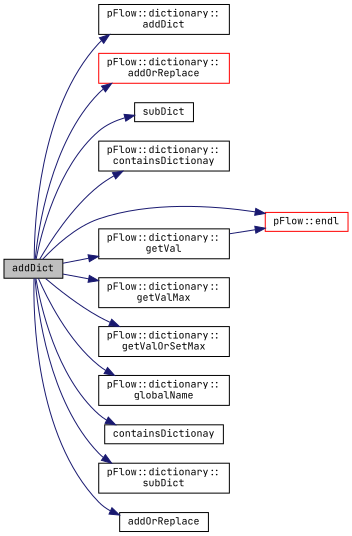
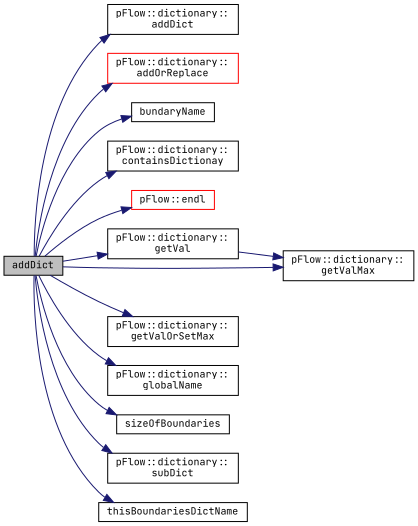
  digraph {
    fontname="JetBrains Mono"
    rankdir=LR
    node [color=black fillcolor=white fontname="JetBrains Mono" fontsize=10 shape=record style=filled]
    edge [color=midnightblue fontname="JetBrains Mono" fontsize=10 labelfontname=Helvetica labelfontsize=10 style=solid]
    n1 [fillcolor=grey75 fontcolor=black height=0.2 label=addDict width=0.4]
    n2 [height=0.2 label="pFlow::dictionary::\laddDict" width=0.4]
    n3 [color=red height=0.2 label="pFlow::dictionary::\laddOrReplace" width=0.4]
-   n4 [height=0.2 label=subDict width=0.4]
+   n4 [height=0.2 label=bundaryName width=0.4]
    n5 [height=0.2 label="pFlow::dictionary::\lcontainsDictionay" width=0.4]
    n6 [color=red height=0.2 label="pFlow::endl" width=0.4]
    n7 [height=0.2 label="pFlow::dictionary::\lgetVal" width=0.4]
    n8 [height=0.2 label="pFlow::dictionary::\lgetValMax" width=0.4]
    n9 [height=0.2 label="pFlow::dictionary::\lgetValOrSetMax" width=0.4]
    n10 [height=0.2 label="pFlow::dictionary::\lglobalName" width=0.4]
-   n11 [height=0.2 label=containsDictionay width=0.4]
+   n11 [height=0.2 label=sizeOfBoundaries width=0.4]
    n12 [height=0.2 label="pFlow::dictionary::\lsubDict" width=0.4]
-   n13 [height=0.2 label=addOrReplace width=0.4]
+   n13 [height=0.2 label=thisBoundariesDictName width=0.4]
    n1 -> n2
    n1 -> n3
    n1 -> n4
    n1 -> n5
    n1 -> n6
    n1 -> n7
    n1 -> n8
    n1 -> n9
    n1 -> n10
    n1 -> n11
    n1 -> n12
    n1 -> n13
-   n7 -> n6
+   n7 -> n8
  }
